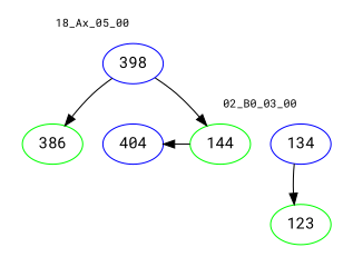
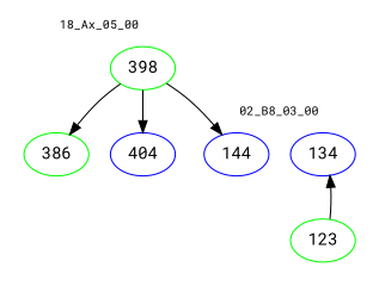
  digraph {
    fontname="Roboto Mono"
    node [color=blue fontname="Roboto Mono"]
    edge [color=black fontname="Roboto Mono"]
-   n1 [label=398]
+   n1 [color=green label=398]
    n2 [color=green label=386]
    n3 [label=404]
    n4 [label=134]
    n5 [color=green label=123]
-   n6 [color=green label=144]
+   n6 [label=144]
    subgraph cluster_1 {
      color=white
      fontsize=10
      label="18_Ax_05_00"
      n1
      n2
      n3
    }
    subgraph cluster_2 {
      color=white
      fontsize=10
-     label="02_B0_03_00"
+     label="02_B8_03_00"
      n4
      n5
      n6
    }
    n1 -> n2
-   n6 -> n3
+   n1 -> n3
    n1 -> n6
-   n4 -> n5
+   n5 -> n4
  }
